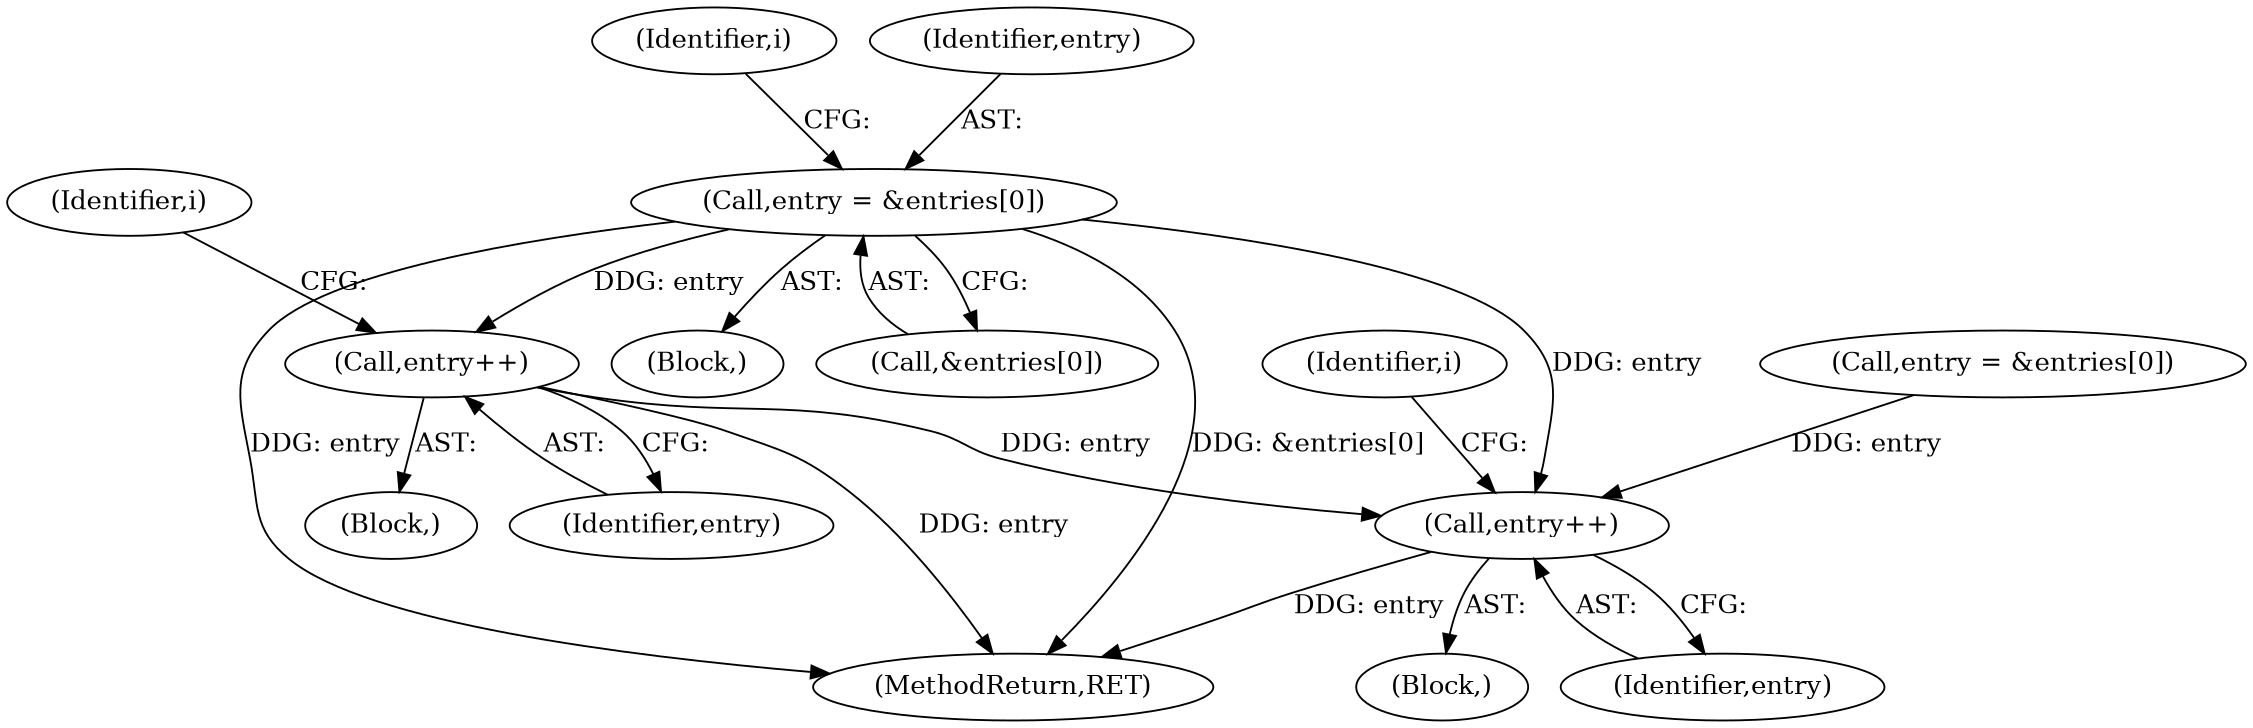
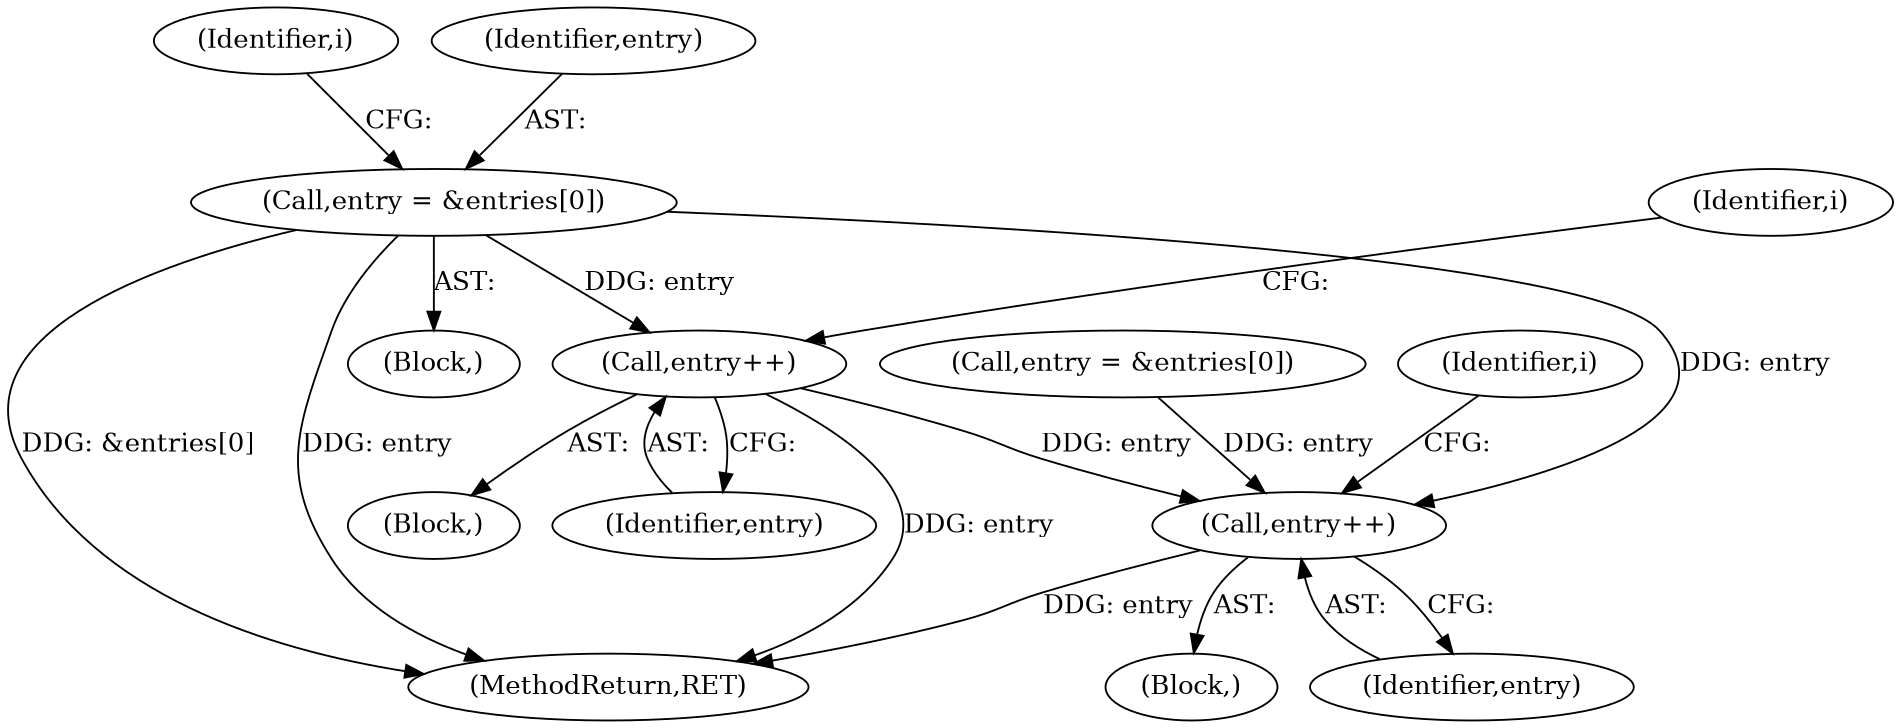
  digraph {
    n1 [label="(Call,entry++)"]
    n2 [label="(Call,entry++)"]
    n3 [label="(Block,)"]
    n4 [label="(Identifier,entry)"]
    n5 [label="(MethodReturn,RET)"]
    n6 [label="(Call,entry = &entries[0])"]
    n7 [label="(Block,)"]
-   n8 [label="(Call,&entries[0])"]
    n9 [label="(Block,)"]
    n10 [label="(Identifier,entry)"]
    n11 [label="(Identifier,i)"]
    n12 [label="(Call,entry = &entries[0])"]
    n13 [label="(Identifier,entry)"]
    n14 [label="(Identifier,i)"]
    n15 [label="(Identifier,i)"]
    n1 -> n2 [label="DDG: entry"]
    n1 -> n3 [label="AST: "]
    n1 -> n4 [label="CFG: "]
    n1 -> n5 [label="DDG: entry"]
    n2 -> n5 [label="DDG: entry"]
    n2 -> n9 [label="AST: "]
    n2 -> n10 [label="CFG: "]
    n4 -> n1 [label="AST: "]
    n6 -> n1 [label="DDG: entry"]
    n6 -> n2 [label="DDG: entry"]
    n6 -> n5 [label="DDG: &entries[0]"]
    n6 -> n5 [label="DDG: entry"]
    n6 -> n7 [label="AST: "]
-   n6 -> n8 [label="CFG: "]
-   n8 -> n6 [label="AST: "]
    n10 -> n2 [label="AST: "]
    n11 -> n6 [label="CFG: "]
    n12 -> n2 [label="DDG: entry"]
    n13 -> n6 [label="AST: "]
    n14 -> n1 [label="CFG: "]
    n15 -> n2 [label="CFG: "]
  }
